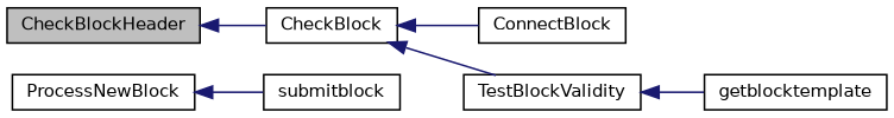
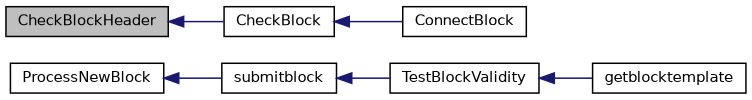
  digraph {
    rankdir=LR
    node [color=black fillcolor=white fontname=Helvetica fontsize=10 shape=record style=filled]
    edge [color=midnightblue dir=back fontname=Helvetica fontsize=10 labelfontname=Helvetica labelfontsize=10 style=solid]
    n1 [fillcolor=grey75 fontcolor=black height=0.2 label=CheckBlockHeader width=0.4]
    n2 [height=0.2 label=CheckBlock width=0.4]
    n3 [height=0.2 label=ConnectBlock width=0.4]
    n4 [height=0.2 label=TestBlockValidity width=0.4]
    n5 [height=0.2 label=getblocktemplate width=0.4]
    n6 [height=0.2 label=ProcessNewBlock width=0.4]
    n7 [height=0.2 label=submitblock width=0.4]
    n1 -> n2
    n2 -> n3
-   n2 -> n4
+   n7 -> n4
    n4 -> n5
    n6 -> n7
  }
